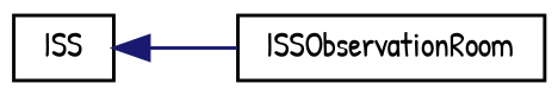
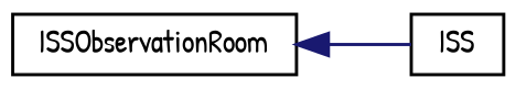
  digraph {
    rankdir=LR
    fontname="Patrick Hand"
    node [color=black fillcolor=white fontname="Patrick Hand" fontsize=10 shape=record style=filled]
    n1 [height=0.2 label=ISS width=0.4]
    n2 [height=0.2 label=ISSObservationRoom width=0.4]
-   n1 -> n2 [color=midnightblue dir=back fontname="Patrick Hand" fontsize=10 labelfontname=Helvetica labelfontsize=10 style=solid]
+   n2 -> n1 [color=midnightblue dir=back fontname="Patrick Hand" fontsize=10 labelfontname=Helvetica labelfontsize=10 style=solid]
  }
